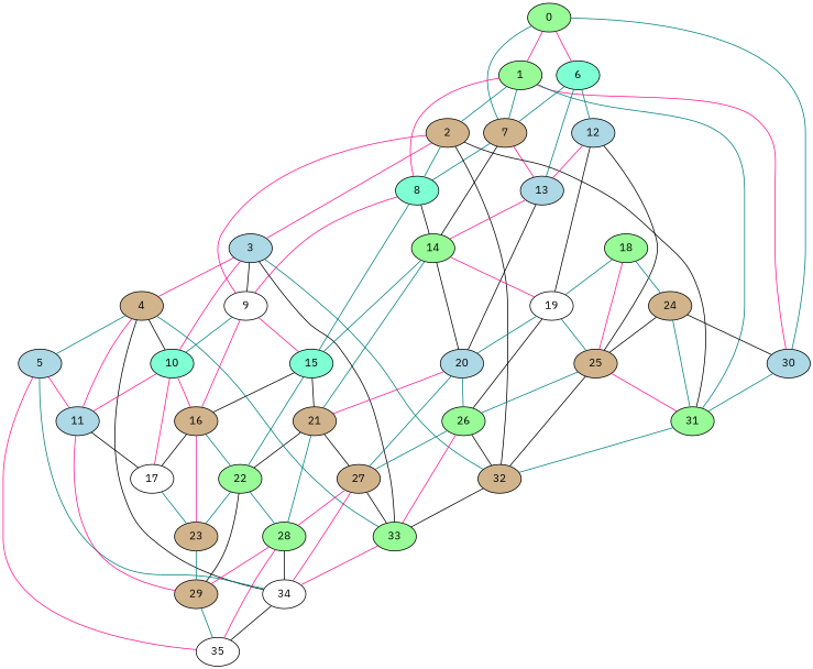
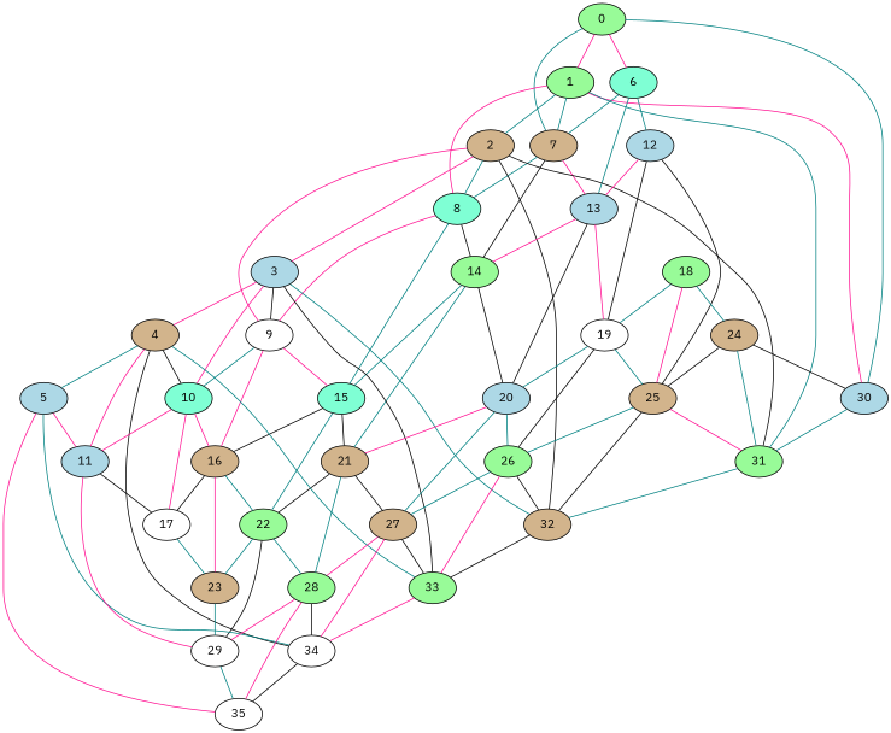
  graph {
    fontname="IBM Plex Sans"
    node [fillcolor=tan fontname="IBM Plex Sans" style=filled]
    edge [color=teal fontname="IBM Plex Sans"]
    0 [fillcolor=palegreen]
    1 [fillcolor=palegreen]
    6 [fillcolor=aquamarine]
    7
    30 [fillcolor=lightblue]
    2
    8 [fillcolor=aquamarine]
    31 [fillcolor=palegreen]
    12 [fillcolor=lightblue]
    13 [fillcolor=lightblue]
    14 [fillcolor=palegreen]
    3 [fillcolor=lightblue]
    9 [fillcolor=white]
    32
    15 [fillcolor=aquamarine]
    19 [fillcolor=white]
    25
    20 [fillcolor=lightblue]
    24
    21
    4
    10 [fillcolor=aquamarine]
    33 [fillcolor=palegreen]
    16
    22 [fillcolor=palegreen]
    5 [fillcolor=lightblue]
    11 [fillcolor=lightblue]
    34 [fillcolor=white]
    17 [fillcolor=white]
    23
    35 [fillcolor=white]
-   29
+   29 [fillcolor=white]
    18 [fillcolor=palegreen]
    26 [fillcolor=palegreen]
    27
    28 [fillcolor=palegreen]
    0 -- 1 [color=deeppink]
    0 -- 6 [color=deeppink]
    0 -- 7
    0 -- 30
    1 -- 7
    1 -- 30 [color=deeppink]
    1 -- 2
    1 -- 8 [color=deeppink]
    1 -- 31
    6 -- 7
    6 -- 12
    6 -- 13
    7 -- 8
    7 -- 13 [color=deeppink]
    7 -- 14 [color=black]
    30 -- 31
    2 -- 8
    2 -- 31 [color=black]
    2 -- 3 [color=deeppink]
    2 -- 9 [color=deeppink]
    2 -- 32 [color=black]
    8 -- 14 [color=black]
    8 -- 9 [color=deeppink]
    8 -- 15
    31 -- 32
    12 -- 13 [color=deeppink]
    12 -- 19 [color=black]
    12 -- 25 [color=black]
    13 -- 14 [color=deeppink]
-   14 -- 19 [color=deeppink]
+   13 -- 19 [color=deeppink]
    13 -- 20 [color=black]
    14 -- 15
    14 -- 20 [color=black]
    14 -- 21
    3 -- 9 [color=black]
    3 -- 32
    3 -- 4 [color=deeppink]
    3 -- 10 [color=deeppink]
    3 -- 33 [color=black]
    9 -- 15 [color=deeppink]
    9 -- 10
    9 -- 16 [color=deeppink]
    32 -- 33 [color=black]
    15 -- 21 [color=black]
    15 -- 16 [color=black]
    15 -- 22
    19 -- 25
    19 -- 20
    19 -- 26 [color=black]
    25 -- 31 [color=deeppink]
    25 -- 32 [color=black]
    25 -- 26
    20 -- 21 [color=deeppink]
    20 -- 26
    20 -- 27
    24 -- 30 [color=black]
    24 -- 31
    24 -- 25 [color=black]
    21 -- 22 [color=black]
    21 -- 27 [color=black]
    21 -- 28
    4 -- 10 [color=black]
    4 -- 33
    4 -- 5
    4 -- 11 [color=deeppink]
    4 -- 34 [color=black]
    10 -- 16 [color=deeppink]
    10 -- 11 [color=deeppink]
    10 -- 17 [color=deeppink]
    33 -- 34 [color=deeppink]
    16 -- 22
    16 -- 17 [color=black]
    16 -- 23 [color=deeppink]
    22 -- 23
    22 -- 29 [color=black]
    22 -- 28
    5 -- 11 [color=deeppink]
    5 -- 34
    5 -- 35 [color=deeppink]
    11 -- 17 [color=black]
    11 -- 29 [color=deeppink]
    34 -- 35 [color=black]
    17 -- 23
    23 -- 29
    29 -- 35
    18 -- 19
    18 -- 25 [color=deeppink]
    18 -- 24
    26 -- 32 [color=black]
    26 -- 33 [color=deeppink]
    26 -- 27
    27 -- 33 [color=black]
    27 -- 34 [color=deeppink]
    27 -- 28 [color=deeppink]
    28 -- 34 [color=black]
    28 -- 35 [color=deeppink]
    28 -- 29 [color=deeppink]
  }
